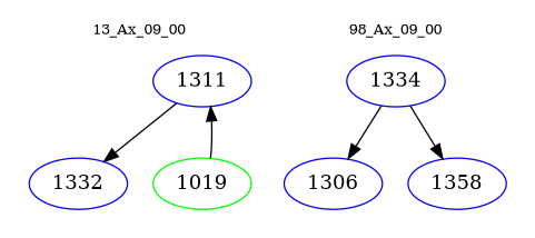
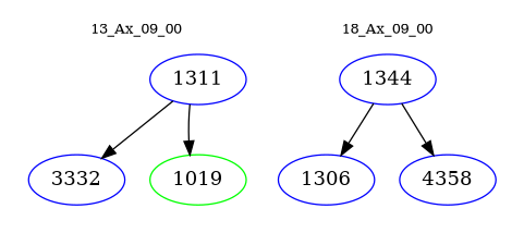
  digraph {
    node [color=blue]
    edge [color=black]
    n1 [label=1311]
-   n2 [label=1332]
+   n2 [label=3332]
    n3 [color=green label=1019]
-   n4 [label=1334]
+   n4 [label=1344]
    n5 [label=1306]
-   n6 [label=1358]
+   n6 [label=4358]
    subgraph cluster_1 {
      color=white
      fontsize=10
      label="13_Ax_09_00"
      n1
      n2
      n3
    }
    subgraph cluster_2 {
      color=white
      fontsize=10
-     label="98_Ax_09_00"
+     label="18_Ax_09_00"
      n4
      n5
      n6
    }
    n1 -> n2
-   n3 -> n1
+   n1 -> n3
    n4 -> n5
    n4 -> n6
  }
